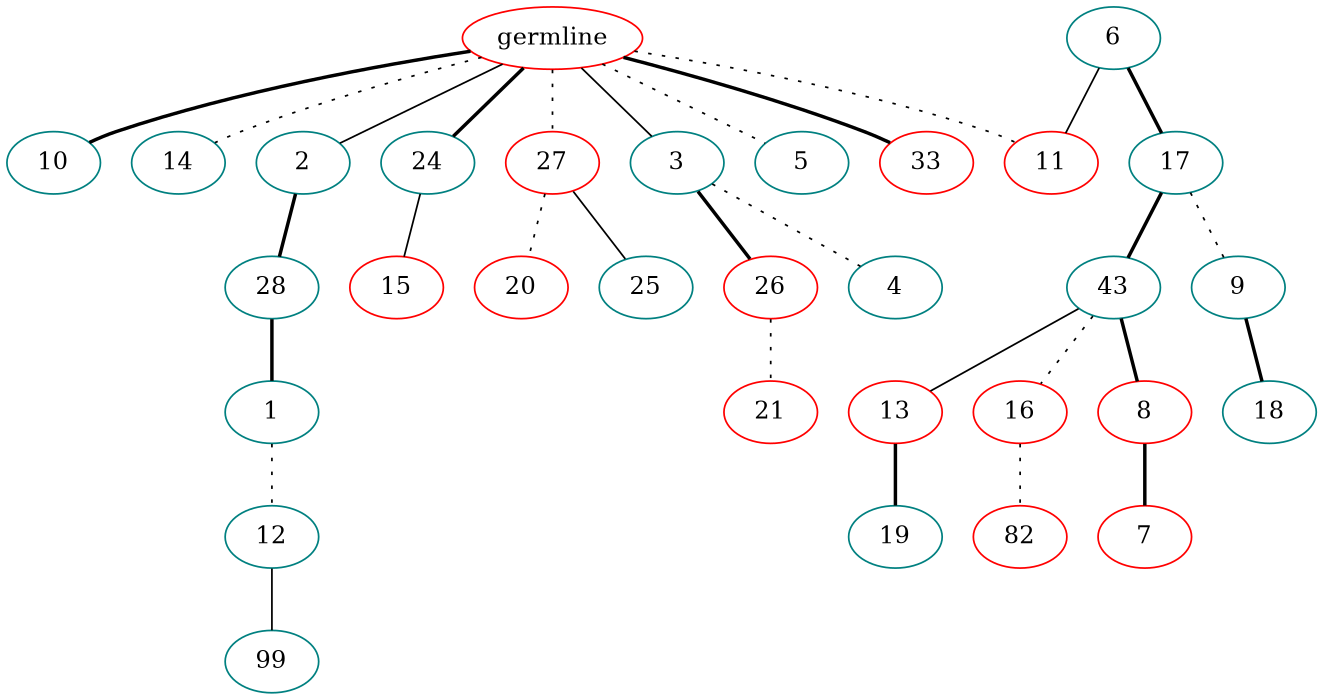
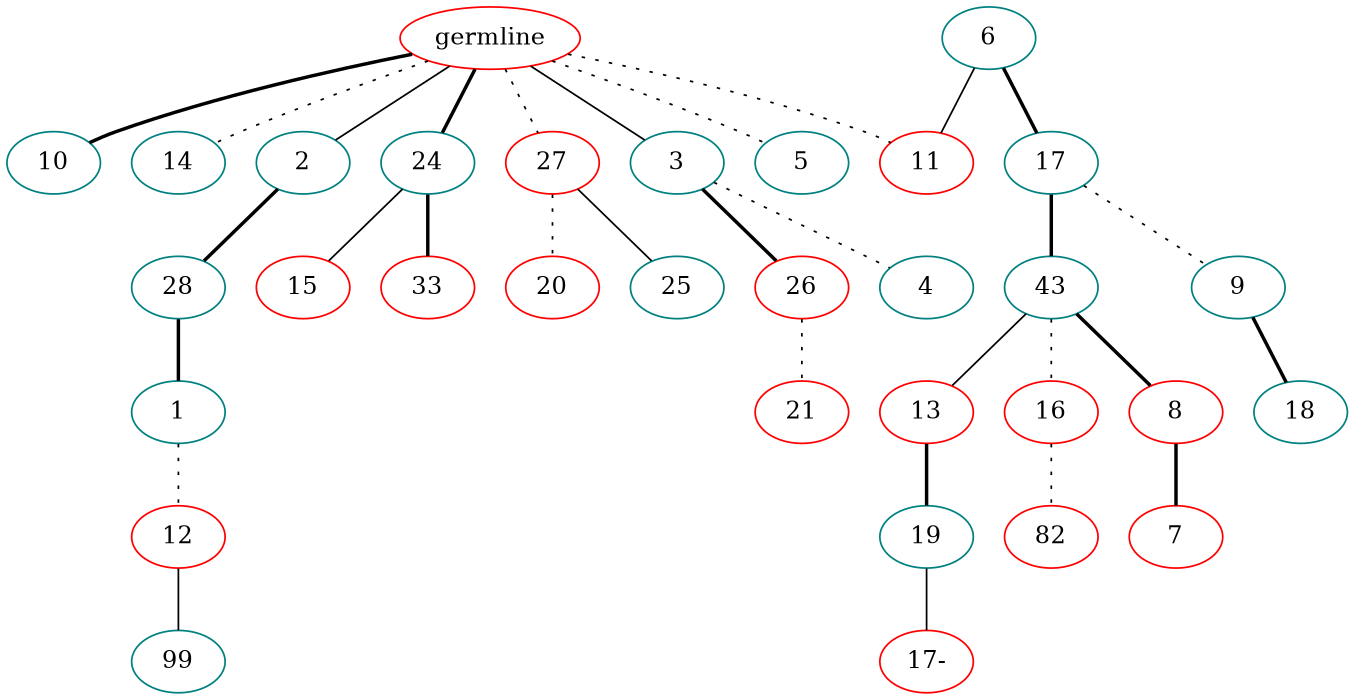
  graph {
    node [color=teal]
    edge [style=bold]
    n1 [color=red label=germline]
    n2 [label=10]
    n3 [label=14]
    n4 [label=2]
    n5 [label=24]
    n6 [color=red label=27]
    n7 [label=3]
    n8 [label=5]
    n9 [color=red label=11]
    n10 [label=28]
    n11 [color=red label=15]
    n12 [color=red label=33]
    n13 [color=red label=20]
    n14 [label=25]
    n15 [color=red label=26]
    n16 [label=4]
    n17 [label=6]
    n18 [label=17]
    n19 [label=1]
-   n20 [label=12]
+   n20 [color=red label=12]
    n21 [label=99]
    n22 [color=red label=21]
    n23 [label=43]
    n24 [label=9]
    n25 [color=red label=13]
    n26 [color=red label=16]
    n27 [color=red label=8]
    n28 [label=18]
    n29 [label=19]
    n30 [color=red label=82]
    n31 [color=red label=7]
+   n32 [color=red label="17-"]
    n1 -- n2
    n1 -- n3 [style=dotted]
    n1 -- n4 [style=solid]
    n1 -- n5
    n1 -- n6 [style=dotted]
    n1 -- n7 [style=solid]
    n1 -- n8 [style=dotted]
    n1 -- n9 [style=dotted]
    n4 -- n10
    n5 -- n11 [style=solid]
-   n1 -- n12
+   n5 -- n12
    n6 -- n13 [style=dotted]
    n6 -- n14 [style=solid]
    n7 -- n15
    n7 -- n16 [style=dotted]
    n10 -- n19
    n15 -- n22 [style=dotted]
    n17 -- n9 [style=solid]
    n17 -- n18
    n18 -- n23
    n18 -- n24 [style=dotted]
    n19 -- n20 [style=dotted]
    n20 -- n21 [style=solid]
    n23 -- n25 [style=solid]
    n23 -- n26 [style=dotted]
    n23 -- n27
    n24 -- n28
    n25 -- n29
    n26 -- n30 [style=dotted]
    n27 -- n31
+   n29 -- n32 [style=solid]
  }
